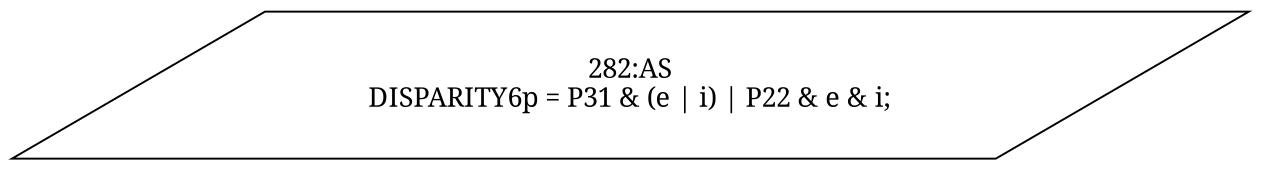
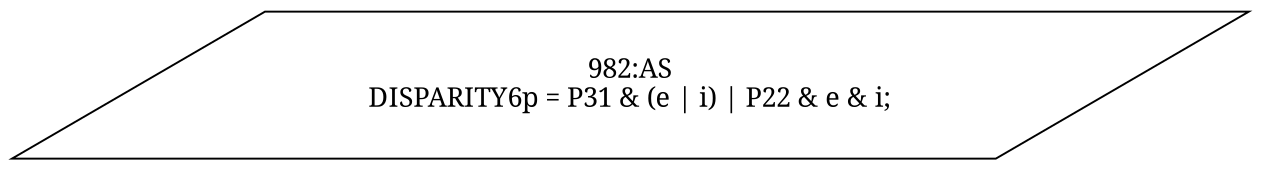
  strict digraph {
    fontname="Noto Serif"
-   n1 [ast="<pyverilog.vparser.ast.Assign object at 0x7f14ceede750>" def_var="['DISPARITY6p']" fillcolor=white label="282:AS\nDISPARITY6p = P31 & (e | i) | P22 & e & i;" statements="[]" style=filled typ=Assign use_var="['P31', 'e', 'i', 'P22', 'e', 'i']" shape=parallelogram fontname="Noto Serif"]
+   n1 [ast="<pyverilog.vparser.ast.Assign object at 0x7f14ceede750>" def_var="['DISPARITY6p']" fillcolor=white label="982:AS\nDISPARITY6p = P31 & (e | i) | P22 & e & i;" statements="[]" style=filled typ=Assign use_var="['P31', 'e', 'i', 'P22', 'e', 'i']" shape=parallelogram fontname="Noto Serif"]
  }
